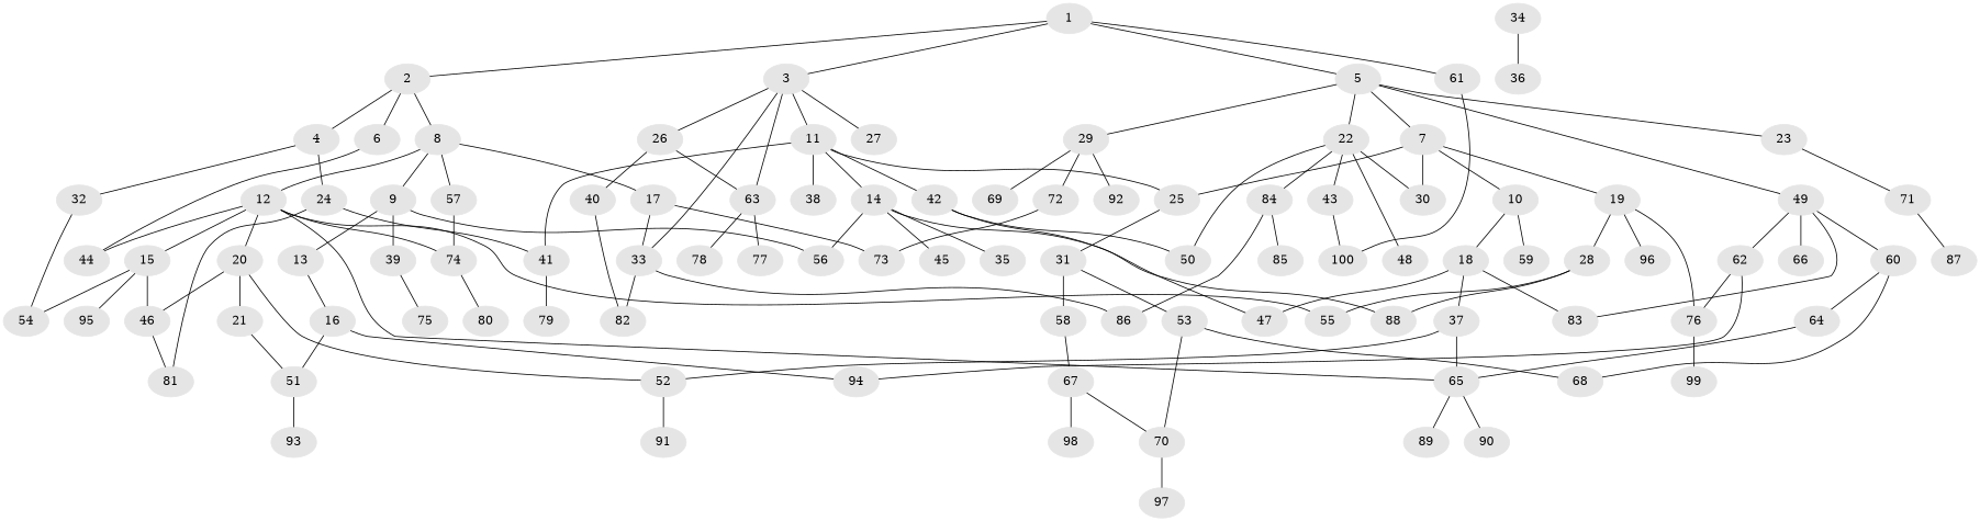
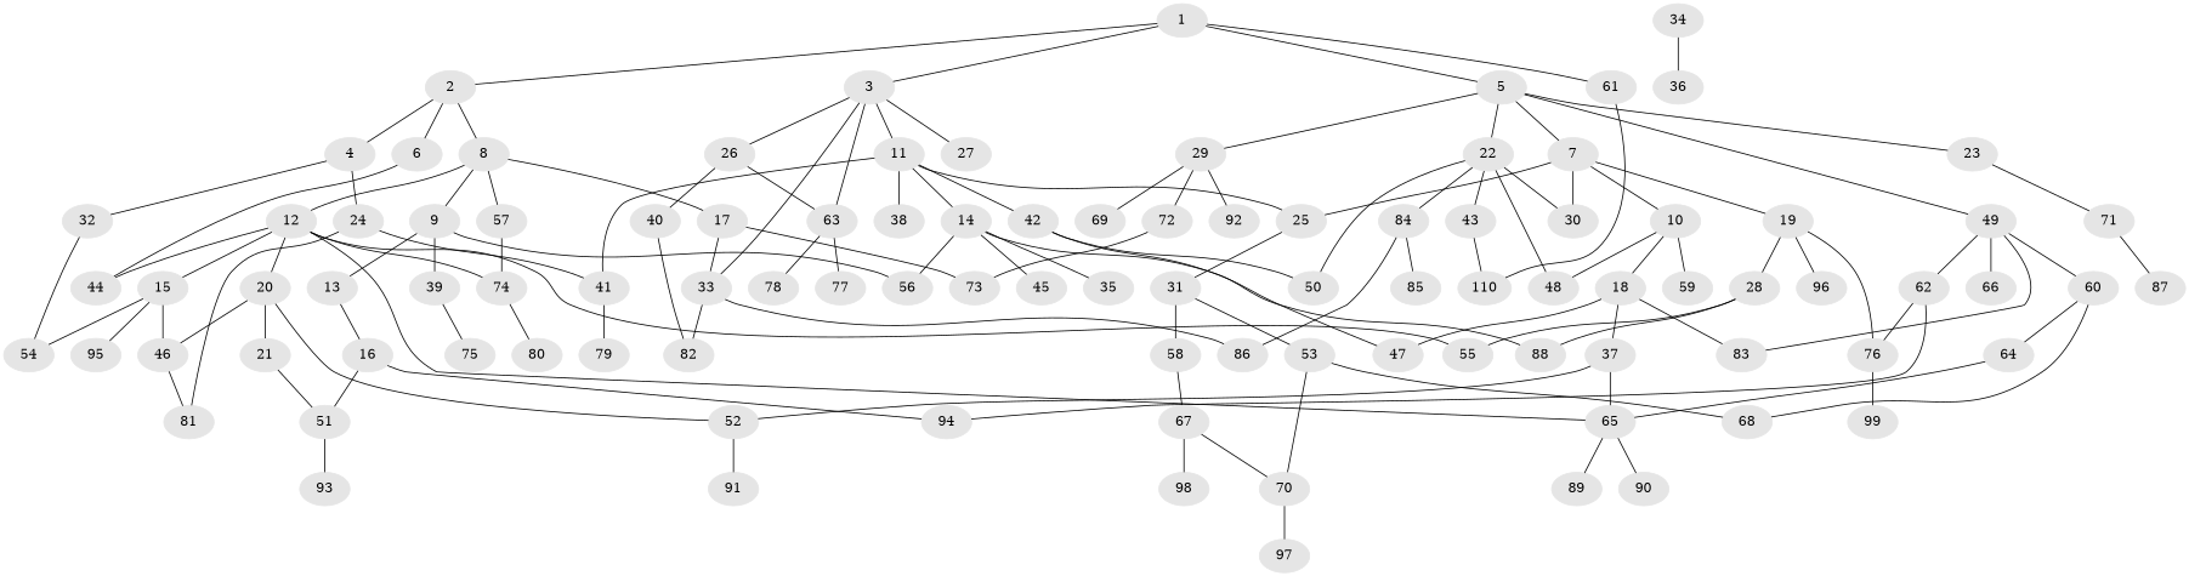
  graph {
    node [color=gray90 style=filled]
    1
    2
    3
    5
    61
    4
    6
    8
    11
    26
    27
    33
    63
    7
    22
    23
    29
    49
-   100
+   100 [label=110]
    24
    32
    44
    9
    12
    17
    57
    25
    14
    38
    41
    42
    40
    82
    86
    77
    78
    81
    54
    10
    19
    30
    48
    43
    50
    84
    71
    69
    72
    92
    83
    60
    62
    66
    18
    59
    28
    76
    96
    31
    13
    39
    56
    15
    20
    55
    65
    74
    73
    16
    75
    37
    47
    35
    45
    88
    79
    46
    95
    21
    52
    89
    90
    80
    51
    94
    34
    36
    93
    99
    91
    85
    87
    53
    58
    68
    70
    67
    64
    97
    98
    1 -- 2
    1 -- 3
    1 -- 5
    1 -- 61
    2 -- 4
    2 -- 6
    2 -- 8
    3 -- 11
    3 -- 26
    3 -- 27
    3 -- 33
    3 -- 63
    5 -- 7
    5 -- 22
    5 -- 23
    5 -- 29
    5 -- 49
    61 -- 100
    4 -- 24
    4 -- 32
    6 -- 44
    8 -- 9
    8 -- 12
    8 -- 17
    8 -- 57
    11 -- 25
    11 -- 14
    11 -- 38
    11 -- 41
    11 -- 42
    26 -- 63
    26 -- 40
    33 -- 82
    33 -- 86
    63 -- 77
    63 -- 78
    7 -- 25
    7 -- 10
    7 -- 19
    7 -- 30
    22 -- 30
    22 -- 48
    22 -- 43
    22 -- 50
    22 -- 84
    23 -- 71
    29 -- 69
    29 -- 72
    29 -- 92
    49 -- 83
    49 -- 60
    49 -- 62
    49 -- 66
    24 -- 41
    24 -- 81
    32 -- 54
    9 -- 13
    9 -- 39
    9 -- 56
    12 -- 44
    12 -- 15
    12 -- 20
    12 -- 55
    12 -- 65
    12 -- 74
    17 -- 33
    17 -- 73
    57 -- 74
    25 -- 31
    14 -- 56
    14 -- 35
    14 -- 45
    14 -- 88
    41 -- 79
    42 -- 50
    42 -- 47
    40 -- 82
+   10 -- 48
    10 -- 18
    10 -- 59
    19 -- 28
    19 -- 76
    19 -- 96
    43 -- 100
    84 -- 86
    84 -- 85
    71 -- 87
    72 -- 73
    60 -- 68
    60 -- 64
    62 -- 76
    62 -- 94
    18 -- 83
    18 -- 37
    18 -- 47
    28 -- 55
    28 -- 88
    76 -- 99
    31 -- 53
    31 -- 58
    13 -- 16
    39 -- 75
    15 -- 54
    15 -- 46
    15 -- 95
    20 -- 46
    20 -- 21
    20 -- 52
    65 -- 89
    65 -- 90
    74 -- 80
    16 -- 51
    16 -- 94
    37 -- 65
    37 -- 52
    46 -- 81
    21 -- 51
    52 -- 91
    51 -- 93
    34 -- 36
    53 -- 68
    53 -- 70
    58 -- 67
    70 -- 97
    67 -- 70
    67 -- 98
    64 -- 65
  }
